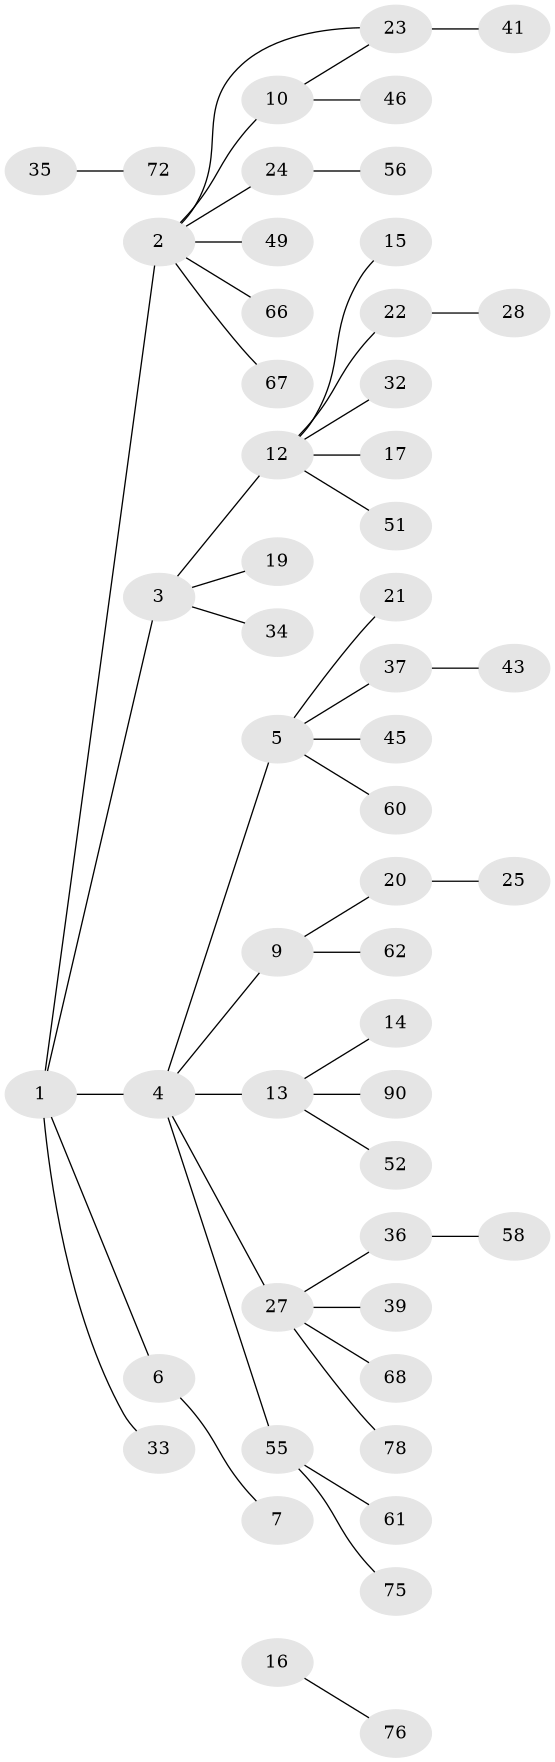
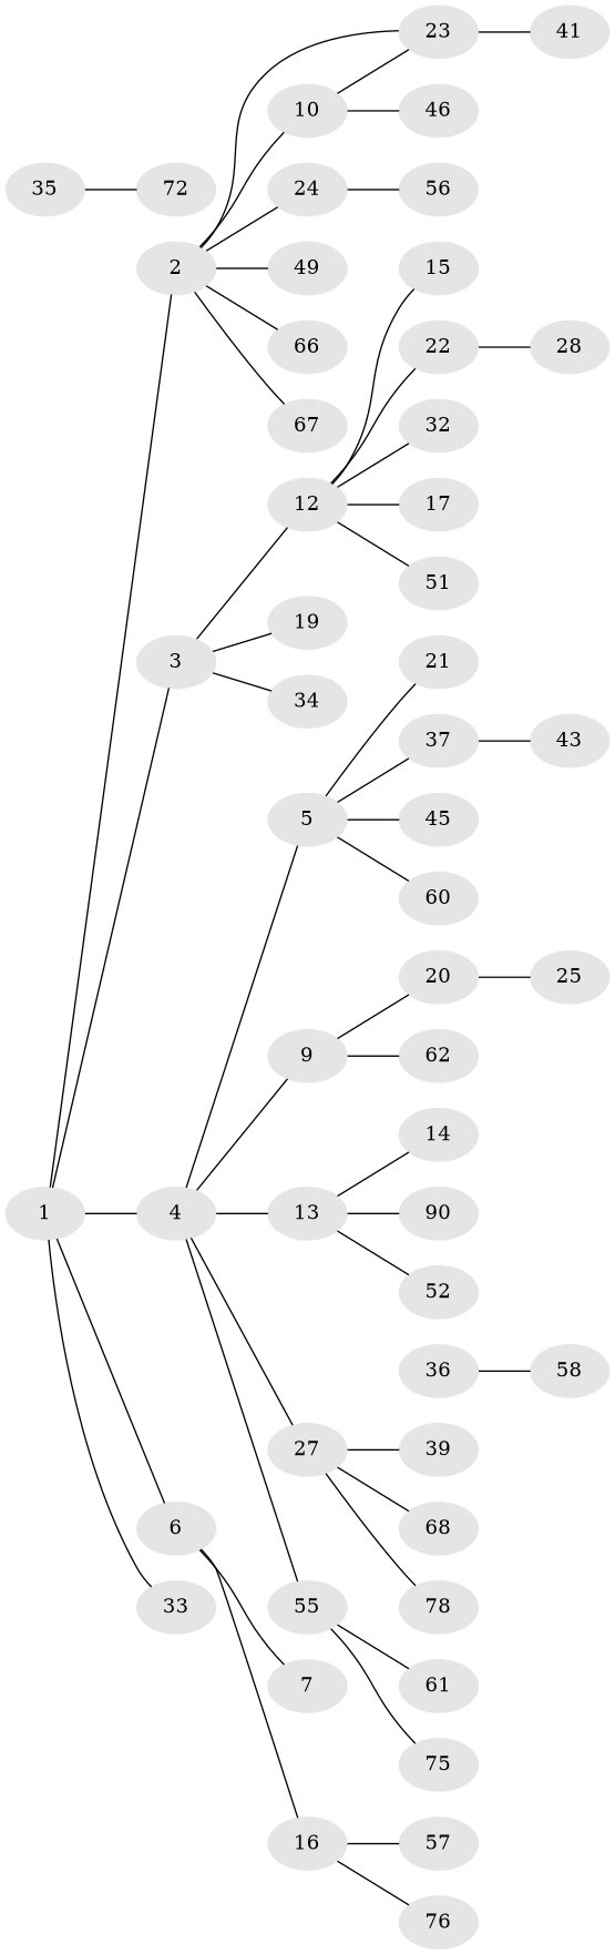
  graph {
    rankdir=LR
    node [color=gray90 style=filled]
    1 [super="+48"]
    2 [super="+8"]
    3 [super="+18"]
    4 [super="+11"]
    6 [super="+31"]
    33
    10 [super="+77"]
    23 [super="+30"]
    24
    49
    66
    67
    12 [super="+17"]
    19
    34 [super="+69"]
    5 [super="+64"]
    9
    13 [super="+29"]
    27 [super="+65"]
    55 [super="+73"]
    7
    16 [super="+38"]
    46
    41
    56 [super="+70"]
    15 [super="+26"]
    22 [super="+74"]
    32
    n29 [label=17 super="+50"]
    51
    21 [super="+54"]
    37 [super="+42"]
    45
    60
    20 [super="+59"]
    62
    14
    n38 [label=90]
    52
    36 [super="+53"]
    39
    68
    78
    61
    75
    43 [super="+63"]
+   57
    76
    25
    35 [super="+71"]
    72
    28
    58
    1 -- 2
    1 -- 3
    1 -- 4
    1 -- 6
    1 -- 33
    2 -- 10
    2 -- 23
    2 -- 24
    2 -- 49
    2 -- 66
    2 -- 67
    3 -- 12
    3 -- 19
    3 -- 34
    4 -- 5
    4 -- 9
    4 -- 13
    4 -- 27
    4 -- 55
    6 -- 7
+   6 -- 16
    10 -- 23
    10 -- 46
    23 -- 41
    24 -- 56
    12 -- 15
    12 -- 22
    12 -- 32
    12 -- n29
    12 -- 51
    5 -- 21
    5 -- 37
    5 -- 45
    5 -- 60
    9 -- 20
    9 -- 62
    13 -- 14
    13 -- n38
    13 -- 52
-   27 -- 36
    27 -- 39
    27 -- 68
    27 -- 78
    55 -- 61
    55 -- 75
+   16 -- 57
    16 -- 76
    22 -- 28
    37 -- 43
    20 -- 25
    36 -- 58
    35 -- 72
  }
